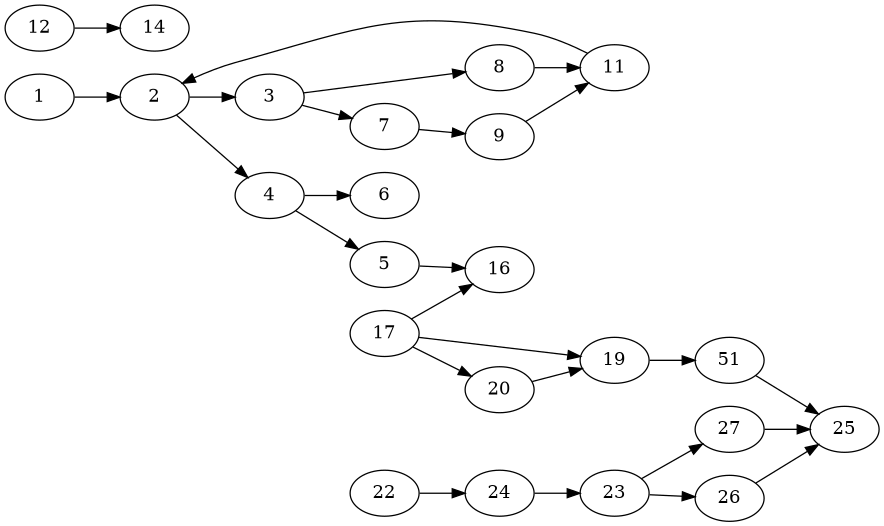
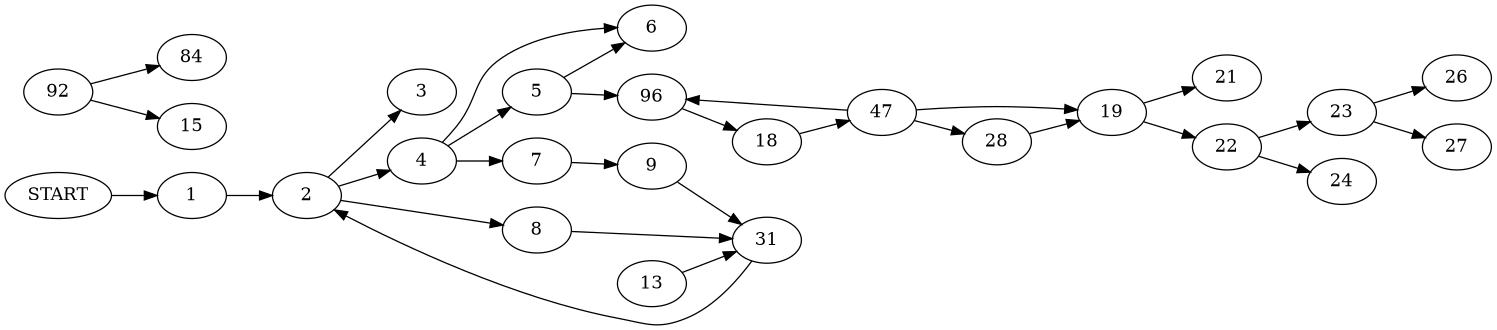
  digraph {
    rankdir=LR
+   n1 [label=START]
    1
    2
    3
    4
    7
    8
    5
    6
    9
-   11
-   16
-   12
-   14
-   17
+   11 [label=31]
+   16 [label=96]
+   18
+   12 [label=92]
+   14 [label=84]
+   15
+   13
+   17 [label=47]
    19
-   20
-   21 [label=51]
+   20 [label=28]
+   21
    22
-   25
    23
    24
    26
    27
+   n1 -> 1
    1 -> 2
    2 -> 3
    2 -> 4
-   3 -> 7
-   3 -> 8
+   4 -> 7
+   2 -> 8
    4 -> 5
    4 -> 6
    7 -> 9
    8 -> 11
+   5 -> 6
    5 -> 16
    9 -> 11
    11 -> 2
+   16 -> 18
+   18 -> 17
    12 -> 14
+   12 -> 15
+   13 -> 11
    17 -> 16
    17 -> 19
    17 -> 20
    19 -> 21
+   19 -> 22
    20 -> 19
-   21 -> 25
-   24 -> 23
+   22 -> 23
    22 -> 24
    23 -> 26
    23 -> 27
-   26 -> 25
-   27 -> 25
  }
